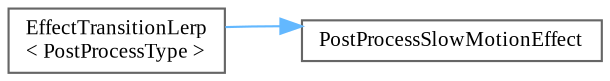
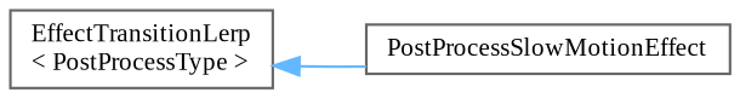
  digraph {
    rankdir=LR
    fontname="Liberation Serif"
    node [color=grey40 fillcolor=white fontname="Liberation Serif" fontsize=10 shape=box style=filled]
    n1 [height=0.2 label="EffectTransitionLerp\l\< PostProcessType \>" width=0.4]
    n2 [height=0.2 label=PostProcessSlowMotionEffect width=0.4]
-   n2 -> n1 [color=steelblue1 dir=back fontname="Liberation Serif" fontsize=10 labelfontname=Helvetica labelfontsize=10 style=solid]
+   n1 -> n2 [color=steelblue1 dir=back fontname="Liberation Serif" fontsize=10 labelfontname=Helvetica labelfontsize=10 style=solid]
  }
